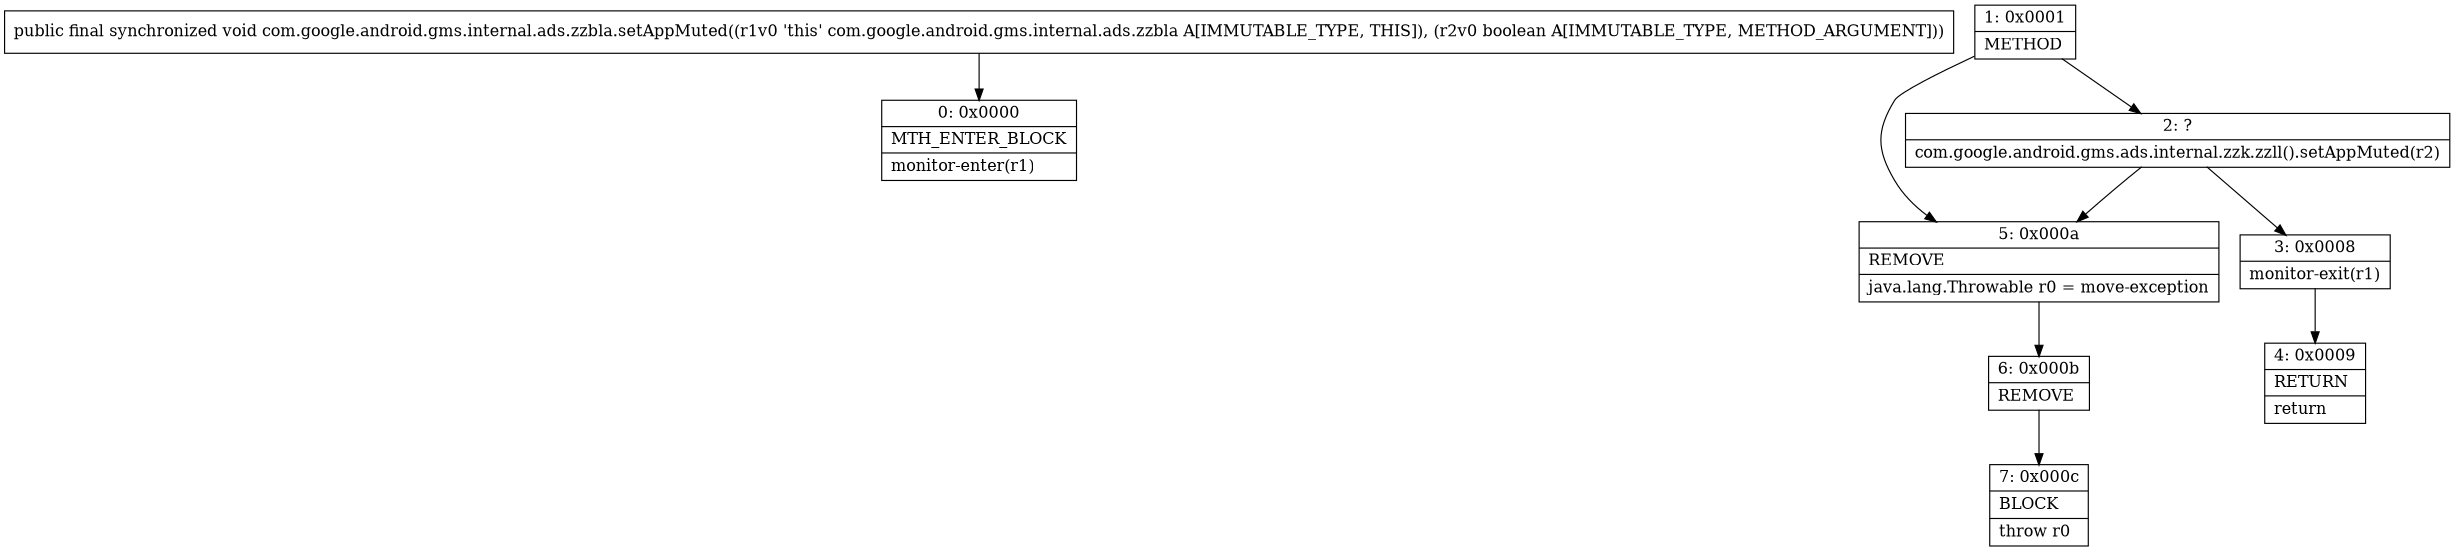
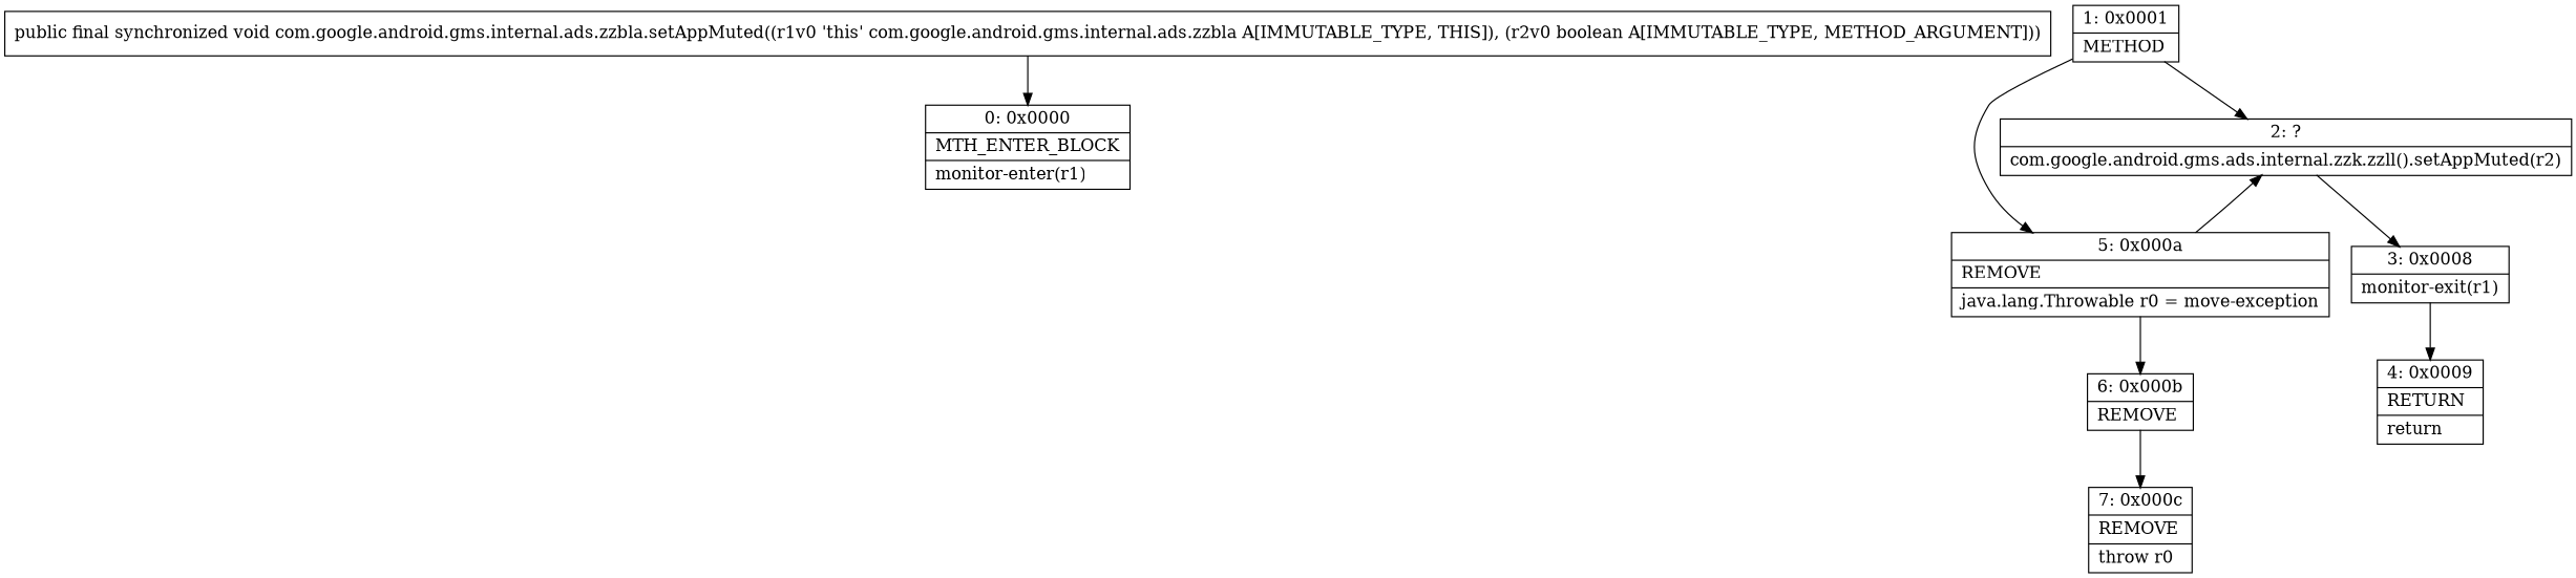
  digraph {
    node [shape=record]
    n1 [label="{0\:\ 0x0000|MTH_ENTER_BLOCK\l|monitor\-enter(r1)\l}"]
    n2 [label="{1\:\ 0x0001|METHOD\l}"]
    n3 [label="{2\:\ ?|com.google.android.gms.ads.internal.zzk.zzll().setAppMuted(r2)\l}"]
    n4 [label="{5\:\ 0x000a|REMOVE\l|java.lang.Throwable r0 = move\-exception\l}"]
    n5 [label="{3\:\ 0x0008|monitor\-exit(r1)\l}"]
    n6 [label="{6\:\ 0x000b|REMOVE\l}"]
    n7 [label="{4\:\ 0x0009|RETURN\l|return\l}"]
-   n8 [label="{7\:\ 0x000c|BLOCK\l|throw r0\l}"]
+   n8 [label="{7\:\ 0x000c|REMOVE\l|throw r0\l}"]
    n9 [label="{public final synchronized void com.google.android.gms.internal.ads.zzbla.setAppMuted((r1v0 'this' com.google.android.gms.internal.ads.zzbla A[IMMUTABLE_TYPE, THIS]), (r2v0 boolean A[IMMUTABLE_TYPE, METHOD_ARGUMENT])) }"]
    n2 -> n3
    n2 -> n4
-   n3 -> n4
+   n4 -> n3
    n3 -> n5
    n4 -> n6
    n5 -> n7
    n6 -> n8
    n9 -> n1
  }
